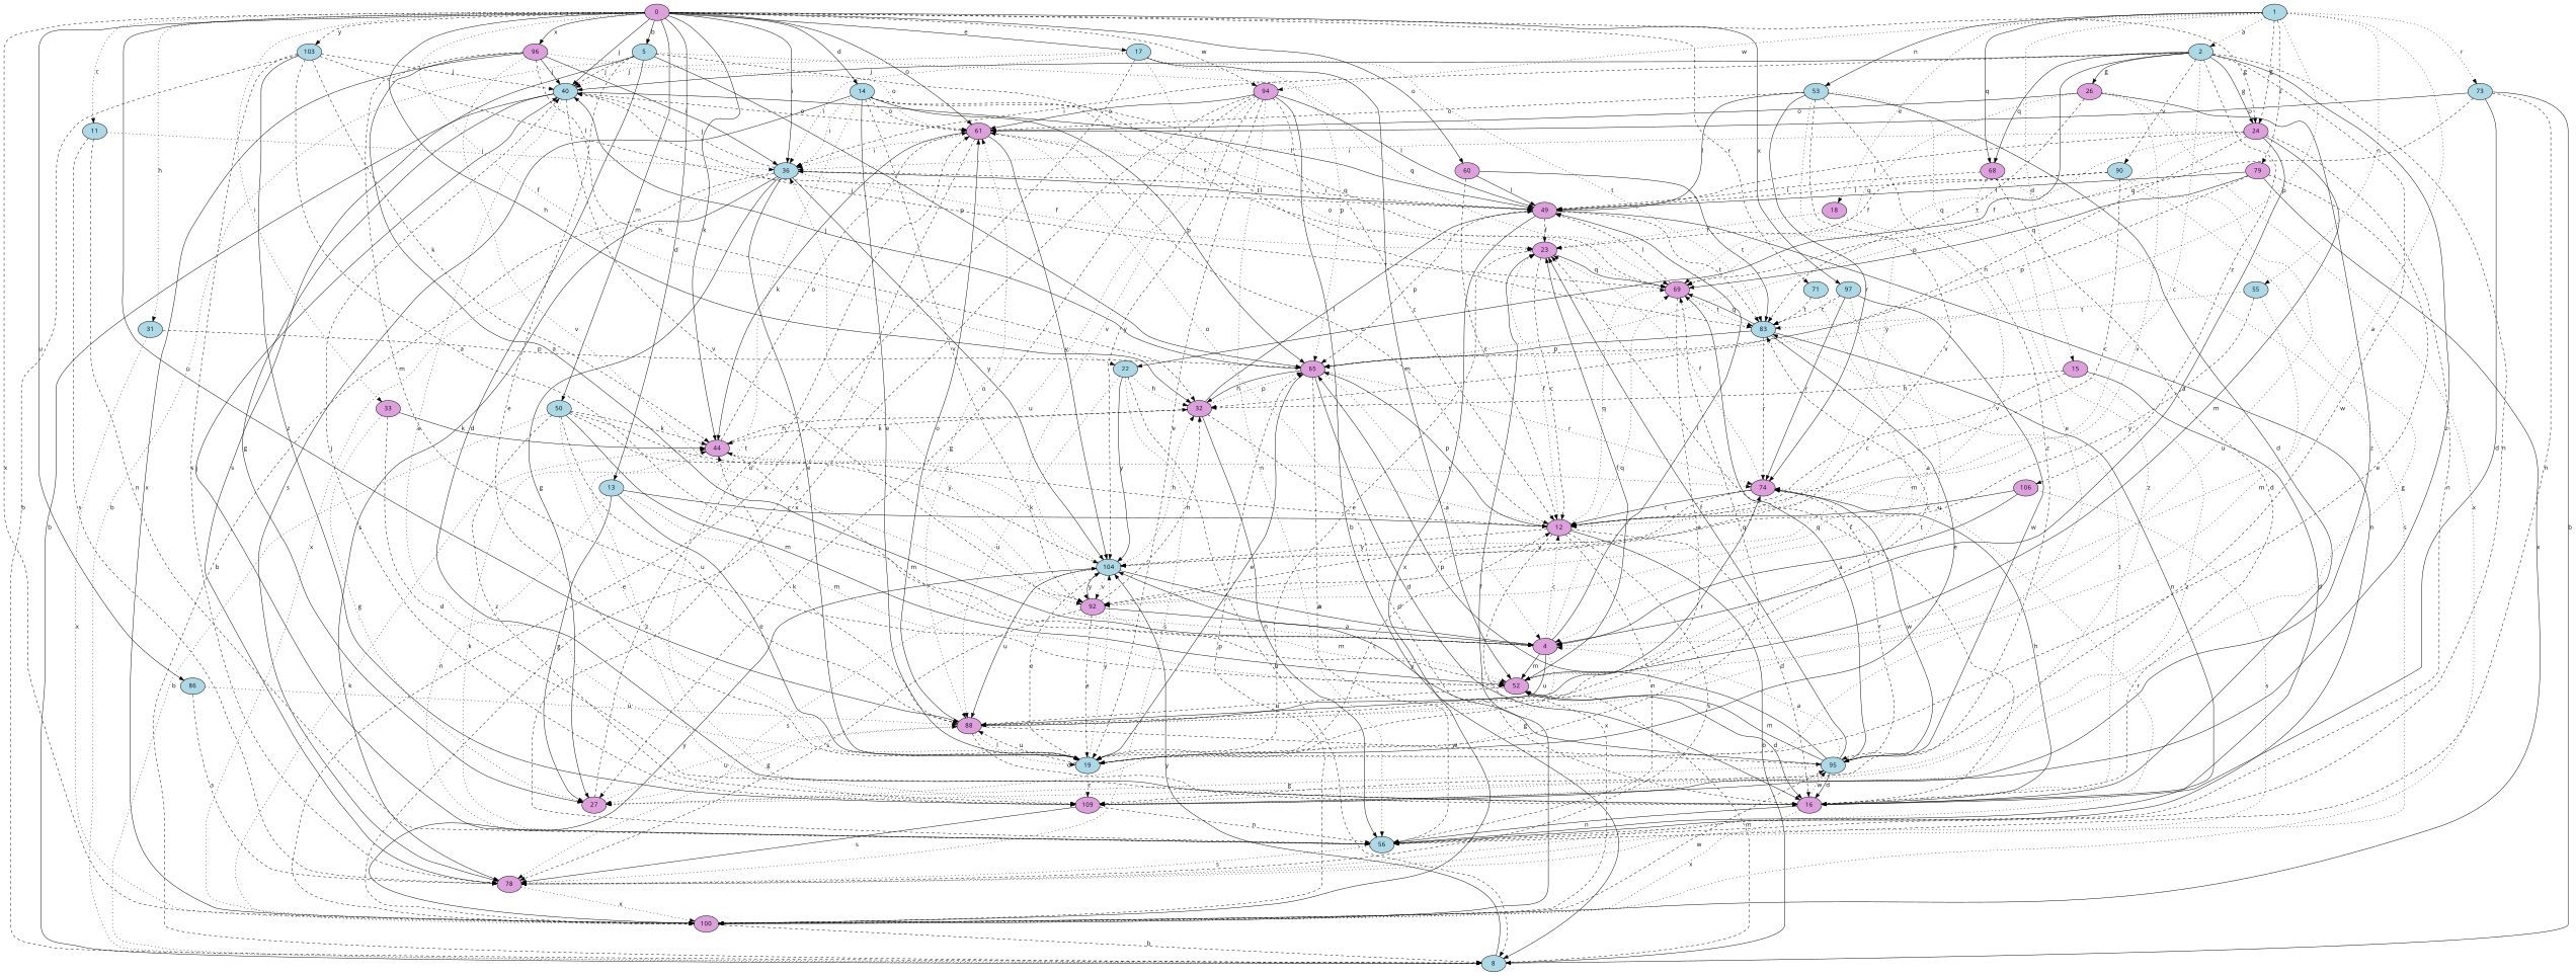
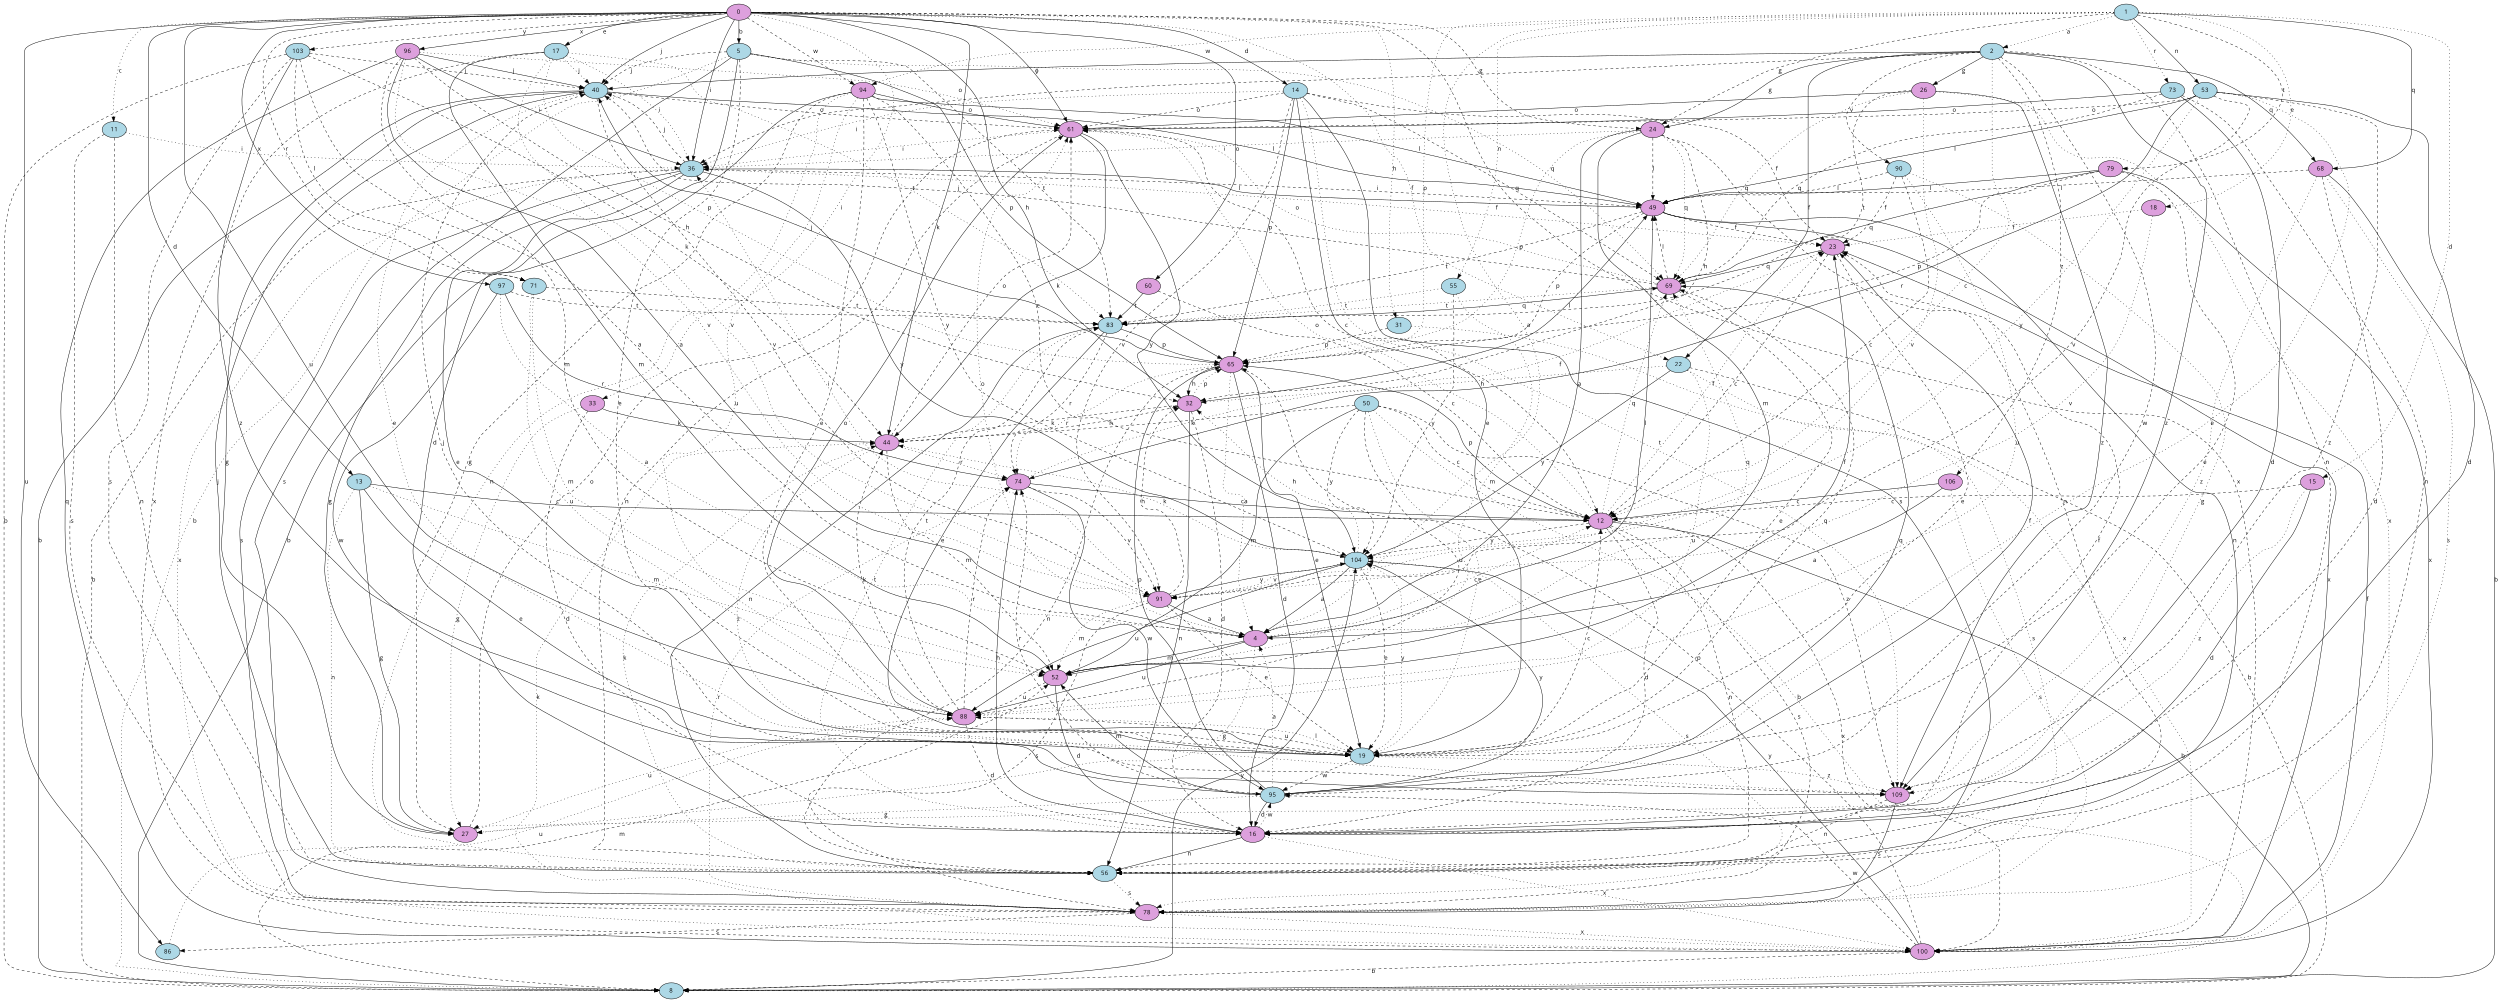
  strict digraph {
    fontname="Open Sans"
    node [fillcolor=plum fontname="Open Sans" style=filled]
    edge [fontname="Open Sans" style=dashed]
    5 [fillcolor=lightblue]
    0
    11 [fillcolor=lightblue]
    13 [fillcolor=lightblue]
    14 [fillcolor=lightblue]
    17 [fillcolor=lightblue]
    22 [fillcolor=lightblue]
    24
    31 [fillcolor=lightblue]
    32
    33
    36 [fillcolor=lightblue]
    40 [fillcolor=lightblue]
    44
    50 [fillcolor=lightblue]
    60
    61
    71 [fillcolor=lightblue]
    86 [fillcolor=lightblue]
    88
    94
    96
    97 [fillcolor=lightblue]
    100
    103 [fillcolor=lightblue]
    65
    69
    8 [fillcolor=lightblue]
    16
    19 [fillcolor=lightblue]
    78
    83 [fillcolor=lightblue]
    56 [fillcolor=lightblue]
    12
    27
    52
    109
    23
-   91 [label=92]
+   91
    104 [fillcolor=lightblue]
    4
    49
    74
    95 [fillcolor=lightblue]
    1 [fillcolor=lightblue]
    2 [fillcolor=lightblue]
    15
    18
    53 [fillcolor=lightblue]
    55 [fillcolor=lightblue]
    68
    73 [fillcolor=lightblue]
    79
    26
    90 [fillcolor=lightblue]
    106
    5 -> 40 [label=j]
    5 -> 65 [label=p style=solid]
    5 -> 69 [label=q style=dotted]
    5 -> 8 [label=b style=dotted]
    5 -> 16 [label=d style=solid]
    5 -> 19 [label=e]
    5 -> 78 [label=s style=solid]
    5 -> 83 [label=t]
    0 -> 5 [label=b style=solid]
    0 -> 11 [label=c style=dotted]
    0 -> 13 [label=d style=solid]
    0 -> 14 [label=d style=solid]
    0 -> 17 [label=e style=solid]
    0 -> 22 [label=f style=dotted]
    0 -> 24 [label=g]
    0 -> 31 [label=h style=dotted]
    0 -> 32 [label=h style=solid]
    0 -> 33 [label=i style=dotted]
    0 -> 36 [label=i style=solid]
    0 -> 40 [label=j style=solid]
    0 -> 44 [label=k style=solid]
-   0 -> 50 [label=m style=solid]
    0 -> 60 [label=o style=solid]
    0 -> 61 [label=o style=solid]
    0 -> 71 [label=r]
    0 -> 86 [label=u style=solid]
    0 -> 88 [label=u style=solid]
    0 -> 94 [label=w]
    0 -> 96 [label=x style=solid]
    0 -> 97 [label=x style=solid]
    0 -> 100 [label=x]
    0 -> 103 [label=y]
    11 -> 36 [label=i style=dotted]
    11 -> 78 [label=s]
    11 -> 56 [label=n]
    13 -> 19 [label=e style=solid]
    13 -> 56 [label=n style=dotted]
    13 -> 12 [label=c style=solid]
    13 -> 27 [label=g style=solid]
    13 -> 52 [label=m style=dotted]
    14 -> 36 [label=i style=dotted]
    14 -> 61 [label=o]
    14 -> 65 [label=p style=solid]
    14 -> 69 [label=q]
    14 -> 19 [label=e style=solid]
    14 -> 78 [label=s style=solid]
    14 -> 109 [label=t style=dotted]
    14 -> 23 [label=f]
    14 -> 91 [label=v]
    17 -> 36 [label=i style=dotted]
    17 -> 40 [label=j style=dotted]
    17 -> 100 [label=x]
    17 -> 65 [label=p style=dotted]
    17 -> 83 [label=t style=dotted]
    17 -> 52 [label=m style=solid]
    17 -> 91 [label=v style=dotted]
    22 -> 32 [label=h style=dotted]
    22 -> 88 [label=u style=dotted]
    22 -> 8 [label=b]
    22 -> 78 [label=s style=dotted]
    22 -> 104 [label=y style=solid]
    24 -> 32 [label=h]
    24 -> 36 [label=i style=dotted]
    24 -> 65 [label=p style=dotted]
    24 -> 69 [label=q style=dotted]
    24 -> 56 [label=n]
    24 -> 52 [label=m style=solid]
    24 -> 4 [label=a style=solid]
    24 -> 49 [label=l]
    31 -> 100 [label=x style=dotted]
    31 -> 65 [label=p]
    32 -> 44 [label=k]
    32 -> 65 [label=p style=dotted]
    32 -> 16 [label=d]
    32 -> 56 [label=n style=solid]
    32 -> 49 [label=l style=solid]
    33 -> 44 [label=k style=solid]
    33 -> 16 [label=d]
    33 -> 27 [label=g style=dotted]
    36 -> 40 [label=j]
    36 -> 100 [label=x style=dotted]
    36 -> 8 [label=b]
    36 -> 19 [label=e style=solid]
    36 -> 78 [label=s style=solid]
    36 -> 27 [label=g style=solid]
    36 -> 23 [label=f style=dotted]
    36 -> 104 [label=y style=solid]
    36 -> 49 [label=l style=solid]
    40 -> 61 [label=o]
    40 -> 8 [label=b style=solid]
    40 -> 19 [label=e style=dotted]
    40 -> 27 [label=g style=solid]
    40 -> 91 [label=v]
    40 -> 49 [label=l style=solid]
    44 -> 32 [label=h]
    44 -> 61 [label=o]
    44 -> 52 [label=m]
    44 -> 109 [label=z style=dotted]
    44 -> 74 [label=r style=dotted]
    50 -> 44 [label=k]
    50 -> 88 [label=u]
    50 -> 8 [label=b style=dotted]
    50 -> 19 [label=e style=dotted]
    50 -> 12 [label=c]
    50 -> 52 [label=m style=solid]
    50 -> 109 [label=z]
    50 -> 104 [label=y]
    60 -> 83 [label=t style=solid]
    60 -> 12 [label=c]
-   60 -> 49 [label=l style=solid]
    61 -> 36 [label=i style=dotted]
    61 -> 44 [label=k style=solid]
-   61 -> 56 [label=s]
+   61 -> 56 [label=n]
    61 -> 12 [label=c]
    61 -> 104 [label=y style=solid]
    71 -> 88 [label=u style=dotted]
    71 -> 83 [label=t]
    71 -> 52 [label=m style=dotted]
    86 -> 88 [label=u style=dotted]
-   86 -> 78 [label=s]
+   78 -> 86 [label=s]
    88 -> 44 [label=k]
    88 -> 61 [label=o style=solid]
    88 -> 16 [label=d]
    88 -> 19 [label=l style=dotted]
    88 -> 83 [label=t]
-   88 -> 27 [label=g style=dotted]
-   88 -> 74 [label=r style=solid]
-   88 -> 95 [label=w]
+   88 -> 74 [label=r]
+   19 -> 95 [label=w]
    94 -> 61 [label=o style=solid]
    94 -> 88 [label=u style=dotted]
-   94 -> 100 [label=x]
    94 -> 8 [label=b style=solid]
    94 -> 19 [label=e]
    94 -> 56 [label=n style=dotted]
    94 -> 12 [label=c]
    94 -> 27 [label=g]
    94 -> 104 [label=y]
    94 -> 49 [label=l style=solid]
    96 -> 32 [label=h]
    96 -> 36 [label=i style=solid]
    96 -> 40 [label=j style=solid]
    96 -> 61 [label=o style=dotted]
-   96 -> 100 [label=x style=solid]
+   96 -> 100 [label=q style=solid]
    96 -> 52 [label=m]
    96 -> 91 [label=v style=dotted]
    96 -> 4 [label=a style=solid]
    97 -> 83 [label=t]
    97 -> 4 [label=a style=dotted]
    97 -> 74 [label=r style=solid]
    97 -> 95 [label=w style=solid]
    100 -> 44 [label=k style=dotted]
    100 -> 65 [label=p]
    100 -> 8 [label=b]
    100 -> 23 [label=f style=solid]
    100 -> 104 [label=y style=solid]
    100 -> 95 [label=w]
    103 -> 40 [label=j]
    103 -> 44 [label=k]
    103 -> 8 [label=b]
    103 -> 78 [label=s]
    103 -> 109 [label=z style=solid]
    103 -> 4 [label=a]
-   103 -> 49 [label=l]
+   103 -> 71 [label=l]
    65 -> 32 [label=h style=solid]
    65 -> 40 [label=j style=solid]
    65 -> 16 [label=d style=solid]
    65 -> 19 [label=e style=solid]
    65 -> 56 [label=n]
    65 -> 4 [label=a style=dotted]
    65 -> 74 [label=r style=dotted]
    69 -> 40 [label=j]
    69 -> 61 [label=o style=dotted]
    69 -> 19 [label=e]
    69 -> 83 [label=t style=dotted]
    69 -> 49 [label=l]
    8 -> 52 [label=m]
    8 -> 104 [label=y style=solid]
    16 -> 100 [label=x style=dotted]
    16 -> 83 [label=t style=dotted]
    16 -> 56 [label=n style=solid]
    16 -> 23 [label=f]
    16 -> 74 [label=h style=solid]
    16 -> 95 [label=w style=dotted]
    19 -> 88 [label=u]
    19 -> 69 [label=q]
    19 -> 12 [label=c]
    19 -> 109 [label=z style=dotted]
    19 -> 104 [label=y style=dotted]
    78 -> 100 [label=x style=dotted]
    78 -> 74 [label=r style=dotted]
    83 -> 65 [label=p style=solid]
    83 -> 69 [label=q style=solid]
    83 -> 19 [label=e style=solid]
    83 -> 56 [label=n style=solid]
    83 -> 74 [label=r]
    56 -> 40 [label=j style=solid]
    56 -> 44 [label=k style=dotted]
    56 -> 78 [label=s style=dotted]
    12 -> 61 [label=o style=dotted]
    12 -> 100 [label=x]
    12 -> 65 [label=p style=solid]
    12 -> 69 [label=q style=dotted]
    12 -> 8 [label=b style=solid]
    12 -> 16 [label=d]
    12 -> 78 [label=s]
    12 -> 56 [label=n]
    12 -> 23 [label=f style=dotted]
    12 -> 104 [label=y]
    27 -> 61 [label=o]
    27 -> 88 [label=u style=dotted]
    52 -> 88 [label=u]
    52 -> 16 [label=d style=solid]
    52 -> 23 [label=f style=solid]
    109 -> 40 [label=j]
    109 -> 78 [label=s style=solid]
    109 -> 56 [label=n]
    23 -> 69 [label=q style=solid]
    23 -> 19 [label=e]
    23 -> 12 [label=c]
    91 -> 32 [label=h]
    91 -> 36 [label=i style=dotted]
    91 -> 19 [label=e]
    91 -> 78 [label=s]
    91 -> 52 [label=m style=dotted]
    91 -> 104 [label=y style=solid]
    91 -> 4 [label=a style=solid]
    104 -> 32 [label=h style=dotted]
    104 -> 44 [label=k style=dotted]
    104 -> 88 [label=u style=solid]
    104 -> 19 [label=e]
    104 -> 78 [label=s style=dotted]
    104 -> 91 [label=v style=dotted]
    104 -> 4 [label=a style=solid]
    4 -> 61 [label=o style=dotted]
    4 -> 88 [label=u style=solid]
    4 -> 69 [label=q style=dotted]
    4 -> 12 [label=c style=dotted]
    4 -> 27 [label=g style=dotted]
    4 -> 52 [label=m style=solid]
    4 -> 49 [label=l style=solid]
    49 -> 36 [label=i]
    49 -> 100 [label=x style=solid]
    49 -> 65 [label=p]
    49 -> 83 [label=t]
    49 -> 56 [label=n style=solid]
    49 -> 23 [label=f]
    74 -> 12 [label=c style=solid]
    74 -> 23 [label=f style=dotted]
    74 -> 91 [label=v]
    74 -> 95 [label=w style=solid]
    95 -> 65 [label=p style=solid]
    95 -> 69 [label=q style=solid]
    95 -> 16 [label=d style=solid]
    95 -> 27 [label=g style=dotted]
    95 -> 52 [label=m style=solid]
    95 -> 23 [label=f style=solid]
    95 -> 104 [label=y style=solid]
    95 -> 4 [label=a style=dotted]
    95 -> 74 [label=r]
    1 -> 24 [label=g]
    1 -> 94 [label=w style=dotted]
    1 -> 65 [label=p style=dotted]
    1 -> 4 [label=a style=dotted]
    1 -> 2 [label=a style=dotted]
    1 -> 15 [label=d style=dotted]
    1 -> 18 [label=e style=dotted]
    1 -> 53 [label=n style=solid]
    1 -> 55 [label=n style=dotted]
    1 -> 68 [label=q style=solid]
    1 -> 73 [label=r style=dotted]
    1 -> 79 [label=t]
    2 -> 22 [label=f style=solid]
    2 -> 24 [label=g style=solid]
    2 -> 36 [label=i]
    2 -> 40 [label=j style=solid]
    2 -> 56 [label=n]
    2 -> 12 [label=c style=dotted]
    2 -> 109 [label=z style=solid]
    2 -> 95 [label=w]
    2 -> 68 [label=q style=solid]
    2 -> 26 [label=g style=solid]
    2 -> 90 [label=v]
    2 -> 106 [label=z]
-   15 -> 32 [label=h]
    15 -> 16 [label=d style=solid]
    15 -> 12 [label=c]
    15 -> 109 [label=z style=dotted]
    18 -> 23 [label=f style=dotted]
    18 -> 91 [label=v style=dotted]
    53 -> 61 [label=o]
    53 -> 16 [label=d style=solid]
    53 -> 19 [label=e style=dotted]
    53 -> 109 [label=z]
    53 -> 91 [label=v]
    53 -> 104 [label=y style=dotted]
    53 -> 49 [label=l style=solid]
    53 -> 74 [label=r style=solid]
    55 -> 83 [label=t style=dotted]
    55 -> 52 [label=m style=dotted]
    55 -> 104 [label=y]
-   73 -> 8 [label=b style=solid]
+   68 -> 8 [label=b style=solid]
    68 -> 16 [label=d]
    68 -> 78 [label=s style=dotted]
    68 -> 109 [label=z style=dotted]
    68 -> 49 [label=l]
    73 -> 61 [label=o style=solid]
    73 -> 69 [label=q]
    73 -> 16 [label=d style=solid]
    73 -> 56 [label=n]
    79 -> 100 [label=x style=solid]
    79 -> 65 [label=p]
    79 -> 69 [label=q style=solid]
    79 -> 19 [label=e]
    79 -> 49 [label=l style=solid]
    26 -> 61 [label=o style=solid]
    26 -> 100 [label=x style=dotted]
    26 -> 69 [label=q style=dotted]
    26 -> 83 [label=t]
    26 -> 109 [label=z style=solid]
    26 -> 91 [label=v style=dotted]
    90 -> 88 [label=u style=dotted]
    90 -> 12 [label=c]
    90 -> 27 [label=g style=dotted]
    90 -> 23 [label=f]
    90 -> 49 [label=l]
    106 -> 78 [label=s style=dotted]
    106 -> 12 [label=c style=solid]
    106 -> 4 [label=a style=solid]
  }
